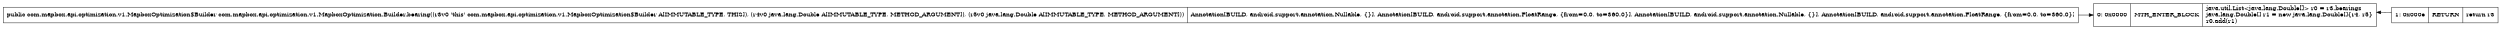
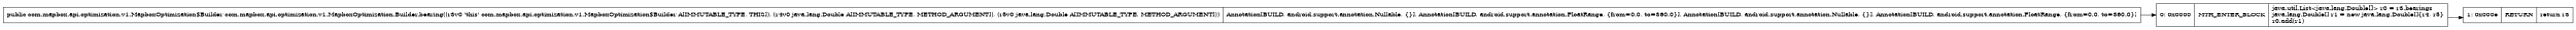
  digraph {
    rankdir=LR
    node [shape=record]
    n1 [label="{0\:\ 0x0000|MTH_ENTER_BLOCK\l|java.util.List\<java.lang.Double[]\> r0 = r3.bearings\ljava.lang.Double[] r1 = new java.lang.Double[]\{r4, r5\}\lr0.add(r1)\l}"]
    n2 [label="{1\:\ 0x000e|RETURN\l|return r3\l}"]
    n3 [label="{public com.mapbox.api.optimization.v1.MapboxOptimization$Builder com.mapbox.api.optimization.v1.MapboxOptimization.Builder.bearing((r3v0 'this' com.mapbox.api.optimization.v1.MapboxOptimization$Builder A[IMMUTABLE_TYPE, THIS]), (r4v0 java.lang.Double A[IMMUTABLE_TYPE, METHOD_ARGUMENT]), (r5v0 java.lang.Double A[IMMUTABLE_TYPE, METHOD_ARGUMENT]))  | Annotation[BUILD, android.support.annotation.Nullable, \{\}], Annotation[BUILD, android.support.annotation.FloatRange, \{from=0.0, to=360.0\}], Annotation[BUILD, android.support.annotation.Nullable, \{\}], Annotation[BUILD, android.support.annotation.FloatRange, \{from=0.0, to=360.0\}]\l}"]
-   n2 -> n1
+   n1 -> n2
    n3 -> n1
  }
